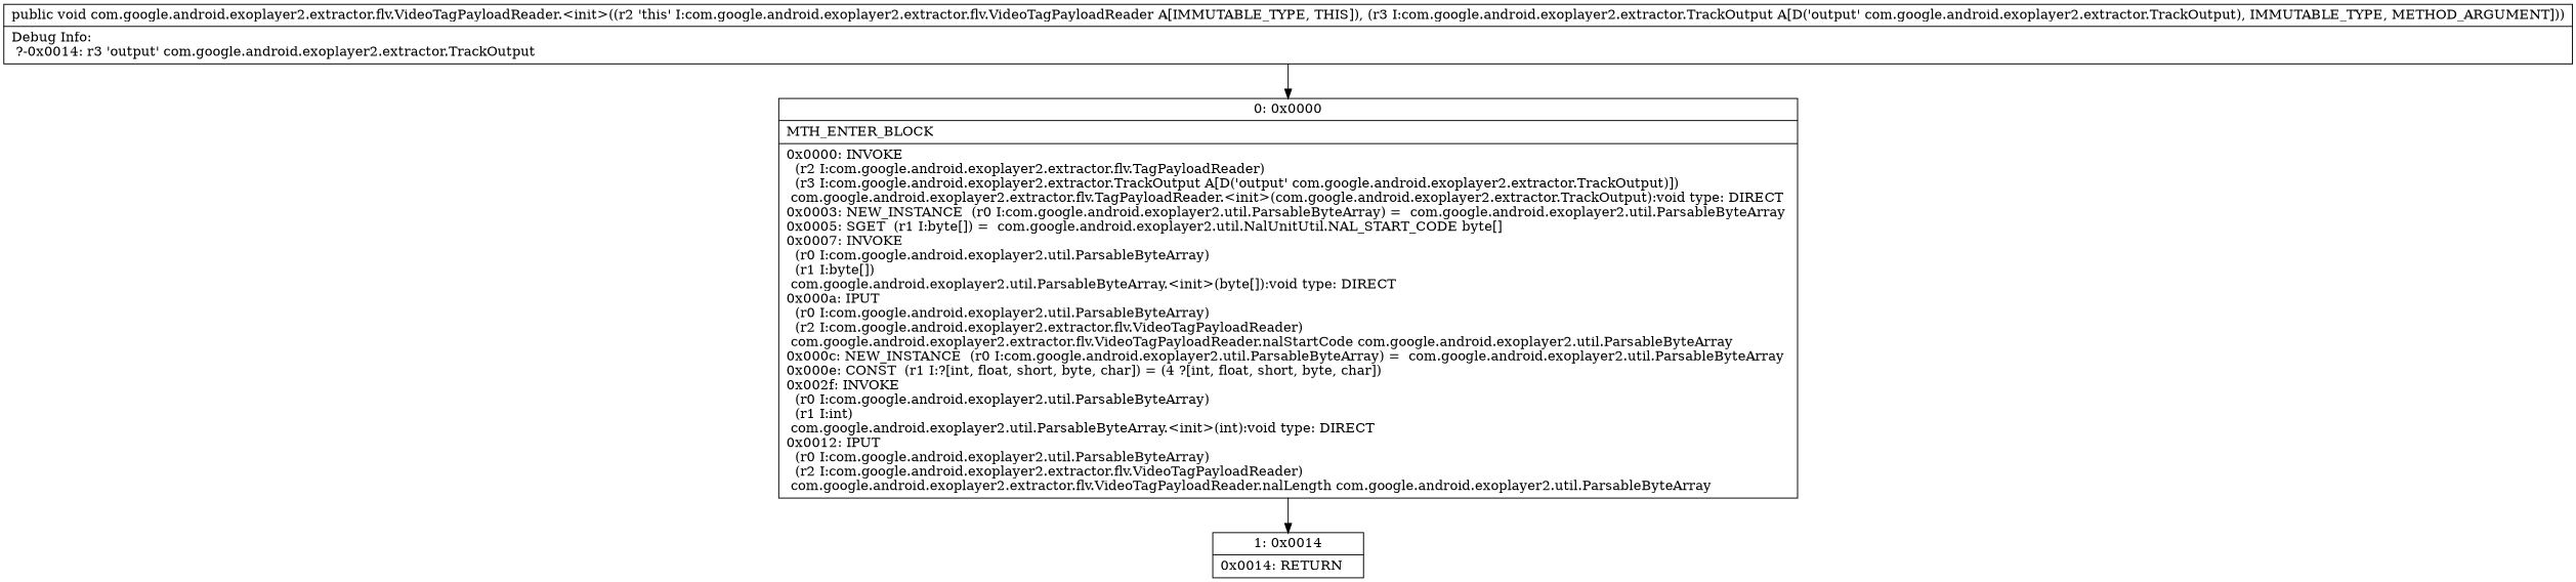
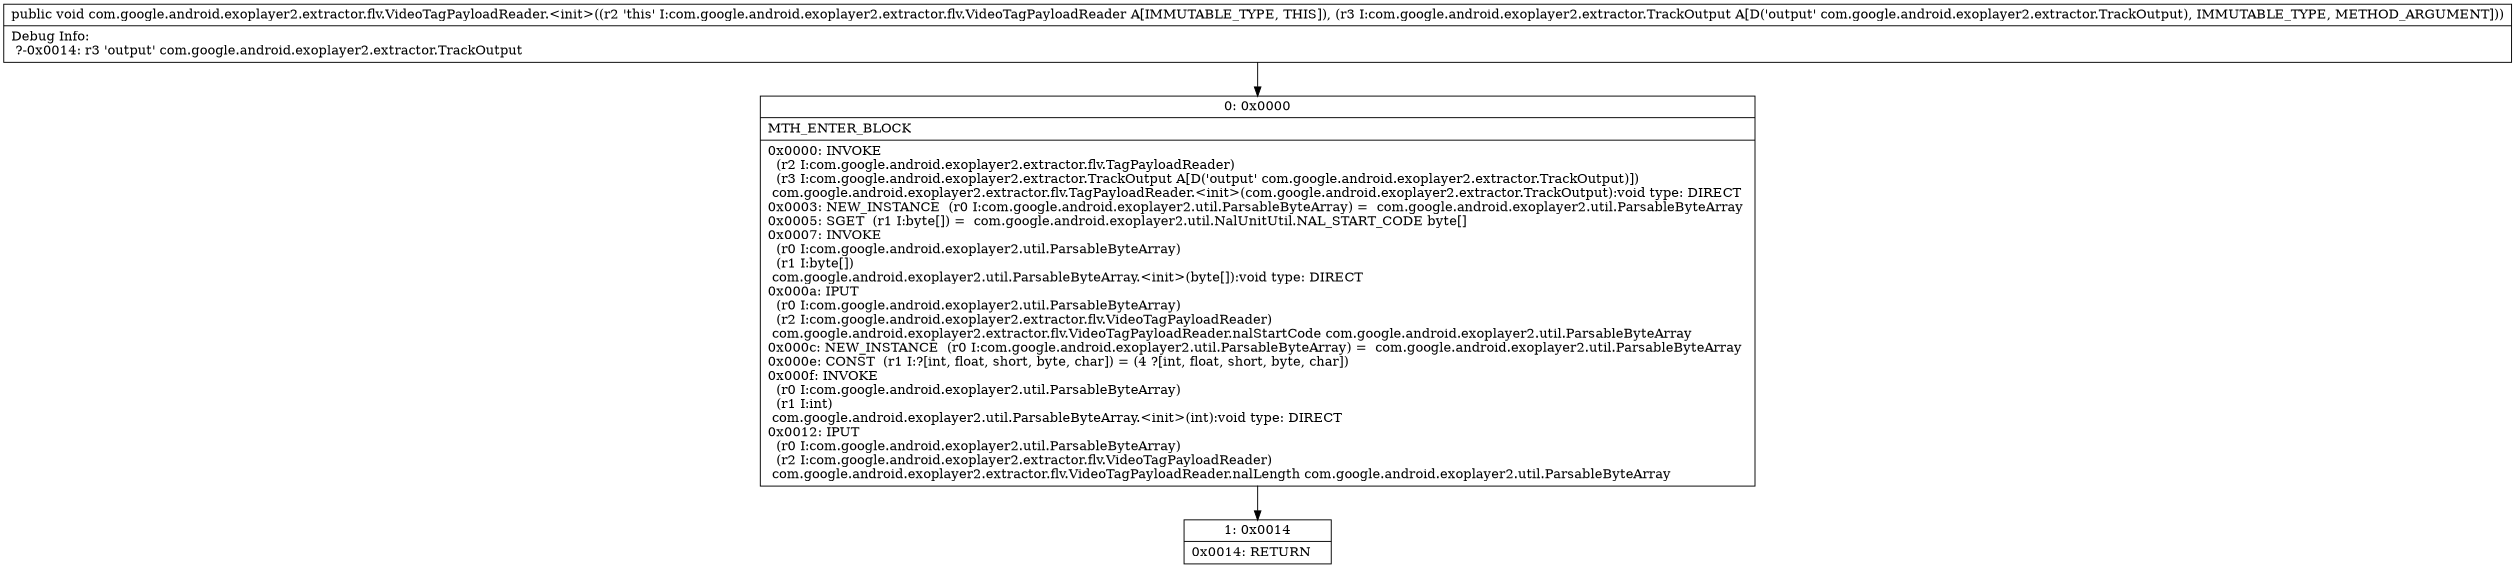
  digraph {
    node [shape=record]
-   n1 [label="{0\:\ 0x0000|MTH_ENTER_BLOCK\l|0x0000: INVOKE  \l  (r2 I:com.google.android.exoplayer2.extractor.flv.TagPayloadReader)\l  (r3 I:com.google.android.exoplayer2.extractor.TrackOutput A[D('output' com.google.android.exoplayer2.extractor.TrackOutput)])\l com.google.android.exoplayer2.extractor.flv.TagPayloadReader.\<init\>(com.google.android.exoplayer2.extractor.TrackOutput):void type: DIRECT \l0x0003: NEW_INSTANCE  (r0 I:com.google.android.exoplayer2.util.ParsableByteArray) =  com.google.android.exoplayer2.util.ParsableByteArray \l0x0005: SGET  (r1 I:byte[]) =  com.google.android.exoplayer2.util.NalUnitUtil.NAL_START_CODE byte[] \l0x0007: INVOKE  \l  (r0 I:com.google.android.exoplayer2.util.ParsableByteArray)\l  (r1 I:byte[])\l com.google.android.exoplayer2.util.ParsableByteArray.\<init\>(byte[]):void type: DIRECT \l0x000a: IPUT  \l  (r0 I:com.google.android.exoplayer2.util.ParsableByteArray)\l  (r2 I:com.google.android.exoplayer2.extractor.flv.VideoTagPayloadReader)\l com.google.android.exoplayer2.extractor.flv.VideoTagPayloadReader.nalStartCode com.google.android.exoplayer2.util.ParsableByteArray \l0x000c: NEW_INSTANCE  (r0 I:com.google.android.exoplayer2.util.ParsableByteArray) =  com.google.android.exoplayer2.util.ParsableByteArray \l0x000e: CONST  (r1 I:?[int, float, short, byte, char]) = (4 ?[int, float, short, byte, char]) \l0x002f: INVOKE  \l  (r0 I:com.google.android.exoplayer2.util.ParsableByteArray)\l  (r1 I:int)\l com.google.android.exoplayer2.util.ParsableByteArray.\<init\>(int):void type: DIRECT \l0x0012: IPUT  \l  (r0 I:com.google.android.exoplayer2.util.ParsableByteArray)\l  (r2 I:com.google.android.exoplayer2.extractor.flv.VideoTagPayloadReader)\l com.google.android.exoplayer2.extractor.flv.VideoTagPayloadReader.nalLength com.google.android.exoplayer2.util.ParsableByteArray \l}"]
+   n1 [label="{0\:\ 0x0000|MTH_ENTER_BLOCK\l|0x0000: INVOKE  \l  (r2 I:com.google.android.exoplayer2.extractor.flv.TagPayloadReader)\l  (r3 I:com.google.android.exoplayer2.extractor.TrackOutput A[D('output' com.google.android.exoplayer2.extractor.TrackOutput)])\l com.google.android.exoplayer2.extractor.flv.TagPayloadReader.\<init\>(com.google.android.exoplayer2.extractor.TrackOutput):void type: DIRECT \l0x0003: NEW_INSTANCE  (r0 I:com.google.android.exoplayer2.util.ParsableByteArray) =  com.google.android.exoplayer2.util.ParsableByteArray \l0x0005: SGET  (r1 I:byte[]) =  com.google.android.exoplayer2.util.NalUnitUtil.NAL_START_CODE byte[] \l0x0007: INVOKE  \l  (r0 I:com.google.android.exoplayer2.util.ParsableByteArray)\l  (r1 I:byte[])\l com.google.android.exoplayer2.util.ParsableByteArray.\<init\>(byte[]):void type: DIRECT \l0x000a: IPUT  \l  (r0 I:com.google.android.exoplayer2.util.ParsableByteArray)\l  (r2 I:com.google.android.exoplayer2.extractor.flv.VideoTagPayloadReader)\l com.google.android.exoplayer2.extractor.flv.VideoTagPayloadReader.nalStartCode com.google.android.exoplayer2.util.ParsableByteArray \l0x000c: NEW_INSTANCE  (r0 I:com.google.android.exoplayer2.util.ParsableByteArray) =  com.google.android.exoplayer2.util.ParsableByteArray \l0x000e: CONST  (r1 I:?[int, float, short, byte, char]) = (4 ?[int, float, short, byte, char]) \l0x000f: INVOKE  \l  (r0 I:com.google.android.exoplayer2.util.ParsableByteArray)\l  (r1 I:int)\l com.google.android.exoplayer2.util.ParsableByteArray.\<init\>(int):void type: DIRECT \l0x0012: IPUT  \l  (r0 I:com.google.android.exoplayer2.util.ParsableByteArray)\l  (r2 I:com.google.android.exoplayer2.extractor.flv.VideoTagPayloadReader)\l com.google.android.exoplayer2.extractor.flv.VideoTagPayloadReader.nalLength com.google.android.exoplayer2.util.ParsableByteArray \l}"]
    n2 [label="{1\:\ 0x0014|0x0014: RETURN   \l}"]
    n3 [label="{public void com.google.android.exoplayer2.extractor.flv.VideoTagPayloadReader.\<init\>((r2 'this' I:com.google.android.exoplayer2.extractor.flv.VideoTagPayloadReader A[IMMUTABLE_TYPE, THIS]), (r3 I:com.google.android.exoplayer2.extractor.TrackOutput A[D('output' com.google.android.exoplayer2.extractor.TrackOutput), IMMUTABLE_TYPE, METHOD_ARGUMENT]))  | Debug Info:\l  ?\-0x0014: r3 'output' com.google.android.exoplayer2.extractor.TrackOutput\l}"]
    n1 -> n2
    n3 -> n1
  }
